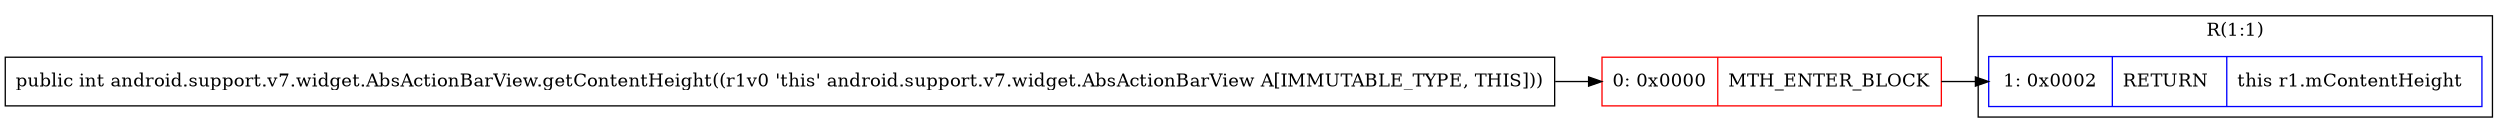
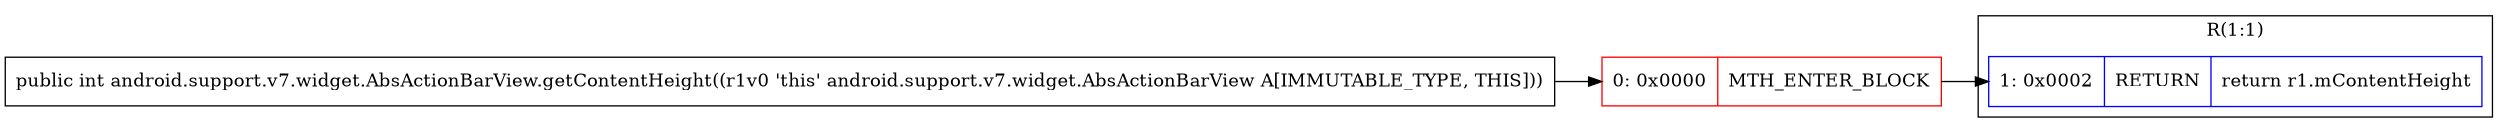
  digraph {
    rankdir=LR
    node [shape=record]
-   n1 [color=blue label="{1\:\ 0x0002|RETURN\l|this r1.mContentHeight\l}"]
+   n1 [color=blue label="{1\:\ 0x0002|RETURN\l|return r1.mContentHeight\l}"]
    n2 [color=red label="{0\:\ 0x0000|MTH_ENTER_BLOCK\l}"]
    n3 [label="{public int android.support.v7.widget.AbsActionBarView.getContentHeight((r1v0 'this' android.support.v7.widget.AbsActionBarView A[IMMUTABLE_TYPE, THIS])) }"]
    subgraph cluster_1 {
      label="R(1:1)"
      n1
    }
    n2 -> n1
    n3 -> n2
  }
